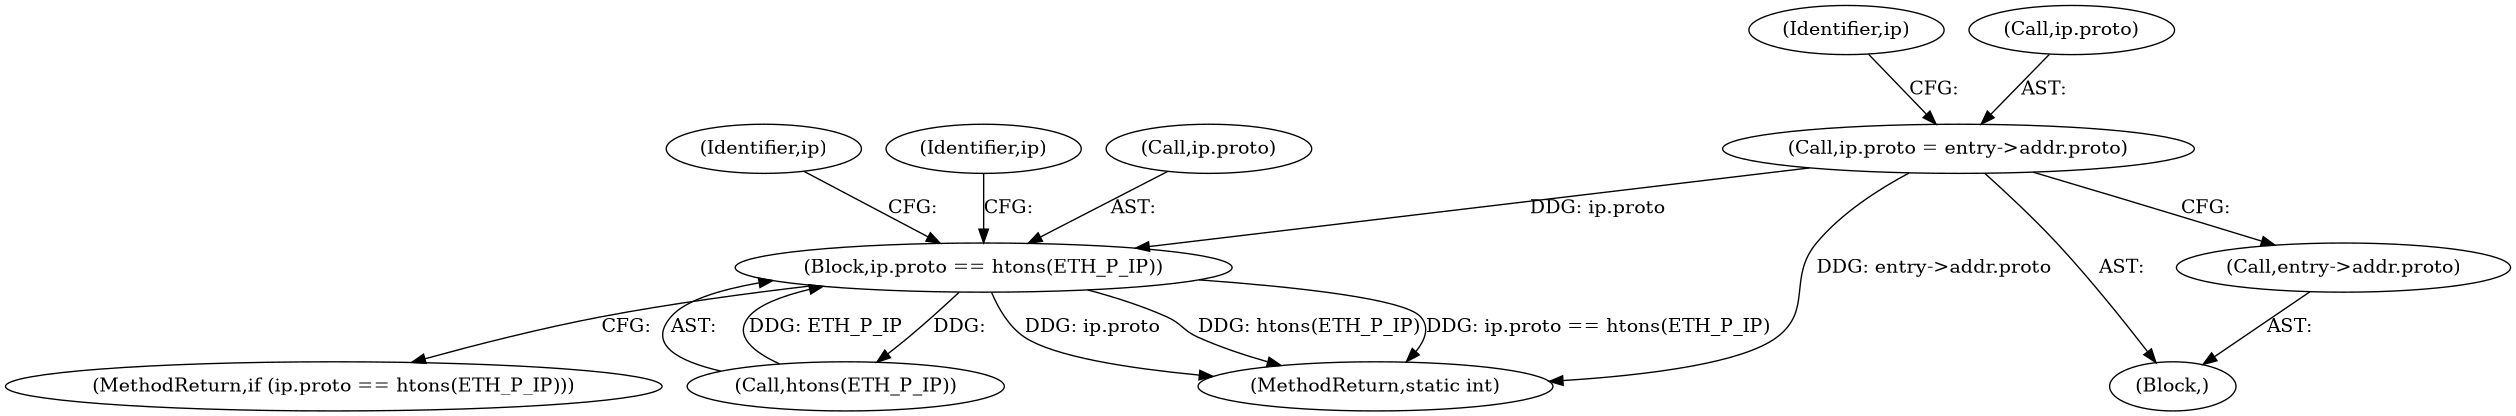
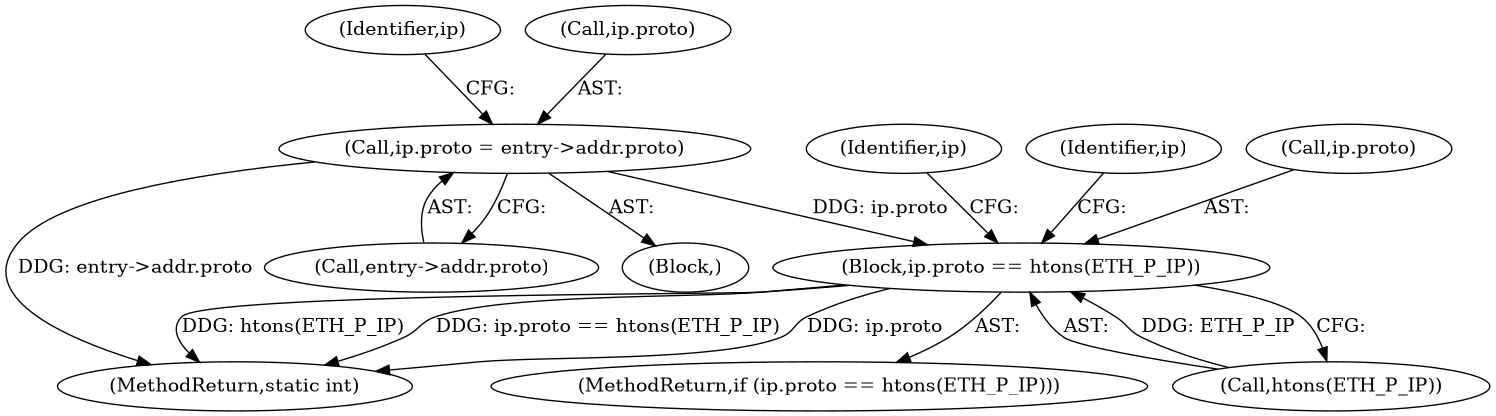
  digraph {
    n1 [label="(Call,ip.proto = entry->addr.proto)"]
    n2 [label="(Block,ip.proto == htons(ETH_P_IP))"]
    n3 [label="(Call,entry->addr.proto)"]
    n4 [label="(MethodReturn,static int)"]
    n5 [label="(Block,)"]
    n6 [label="(MethodReturn,if (ip.proto == htons(ETH_P_IP)))"]
    n7 [label="(Call,htons(ETH_P_IP))"]
    n8 [label="(Identifier,ip)"]
    n9 [label="(Identifier,ip)"]
    n10 [label="(Identifier,ip)"]
    n11 [label="(Call,ip.proto)"]
    n12 [label="(Call,ip.proto)"]
    n1 -> n2 [label="DDG: ip.proto"]
    n1 -> n3 [label="CFG: "]
    n1 -> n4 [label="DDG: entry->addr.proto"]
    n1 -> n5 [label="AST: "]
    n2 -> n4 [label="DDG: htons(ETH_P_IP)"]
    n2 -> n4 [label="DDG: ip.proto == htons(ETH_P_IP)"]
    n2 -> n4 [label="DDG: ip.proto"]
-   n2 -> n6 [label="CFG: "]
-   n2 -> n7 [label="DDG: "]
-   n3 -> n5 [label="AST: "]
+   n2 -> n6 [label="AST: "]
+   n2 -> n7 [label="CFG: "]
+   n3 -> n1 [label="AST: "]
    n7 -> n2 [label="AST: "]
    n7 -> n2 [label="DDG: ETH_P_IP"]
    n8 -> n1 [label="CFG: "]
    n9 -> n2 [label="CFG: "]
    n10 -> n2 [label="CFG: "]
    n11 -> n1 [label="AST: "]
    n12 -> n2 [label="AST: "]
  }
